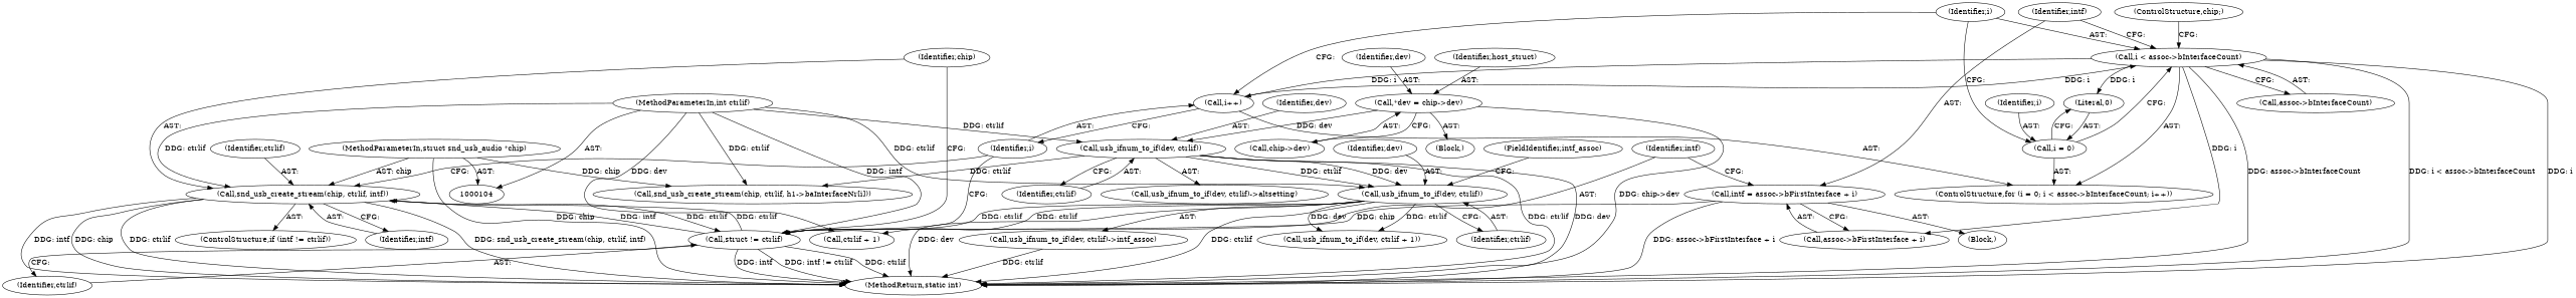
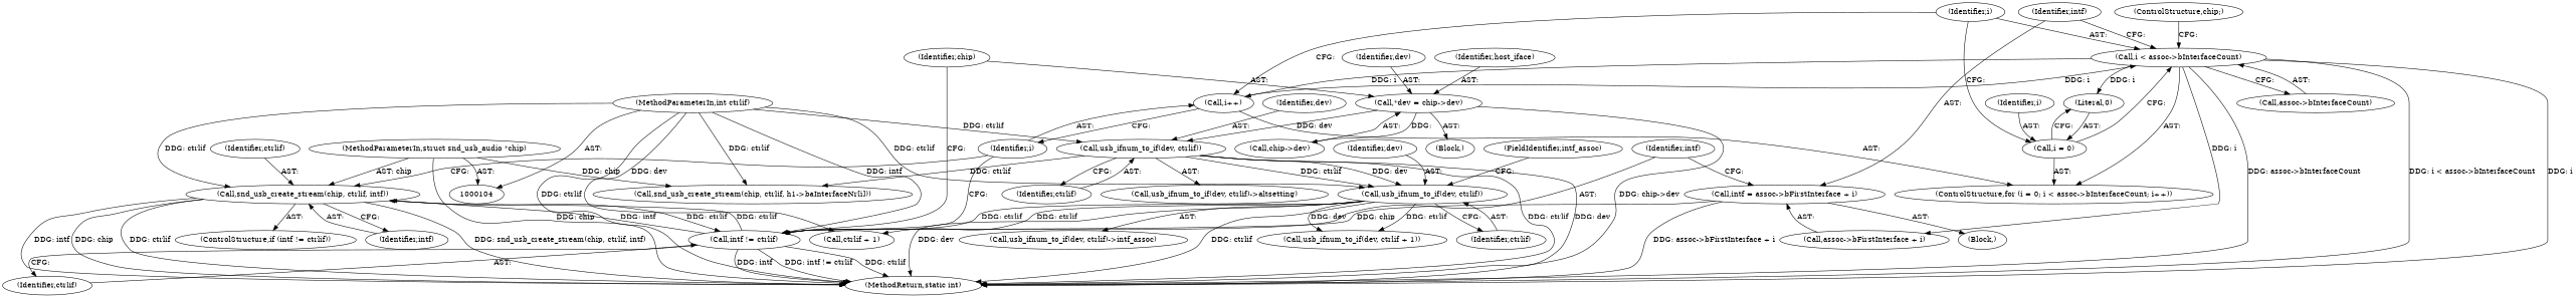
  digraph {
    n1 [label="(Call,snd_usb_create_stream(chip, ctrlif, intf))"]
-   n2 [label="(Call,struct != ctrlif)"]
+   n2 [label="(Call,intf != ctrlif)"]
    n3 [label="(ControlStructure,if (intf != ctrlif))"]
    n4 [label="(Identifier,intf)"]
    n5 [label="(MethodReturn,static int)"]
    n6 [label="(Identifier,ctrlif)"]
    n7 [label="(MethodParameterIn,struct snd_usb_audio *chip)"]
    n8 [label="(Call,snd_usb_create_stream(chip, ctrlif, h1->baInterfaceNr[i]))"]
    1000104
    n10 [label="(Call,intf = assoc->bFirstInterface + i)"]
    n11 [label="(Block,)"]
    n12 [label="(Call,assoc->bFirstInterface + i)"]
    n13 [label="(Call,i < assoc->bInterfaceCount)"]
    n14 [label="(Call,i++)"]
    n15 [label="(Call,assoc->bInterfaceCount)"]
    n16 [label="(ControlStructure,for (i = 0; i < assoc->bInterfaceCount; i++))"]
    n17 [label="(Literal,0)"]
    n18 [label="(Identifier,i)"]
    n19 [label="(Call,i = 0)"]
    n20 [label="(MethodParameterIn,int ctrlif)"]
    n21 [label="(Call,usb_ifnum_to_if(dev, ctrlif))"]
    n22 [label="(Call,usb_ifnum_to_if(dev, ctrlif))"]
    n23 [label="(Call,ctrlif + 1)"]
    n24 [label="(Call,usb_ifnum_to_if(dev, ctrlif + 1))"]
    n25 [label="(Call,usb_ifnum_to_if(dev, ctrlif)->intf_assoc)"]
    n26 [label="(Identifier,ctrlif)"]
    n27 [label="(Identifier,ctrlif)"]
    n28 [label="(Call,usb_ifnum_to_if(dev, ctrlif)->altsetting)"]
    n29 [label="(Call,*dev = chip->dev)"]
    n30 [label="(Call,chip->dev)"]
    n31 [label="(Block,)"]
    n32 [label="(Identifier,dev)"]
    n33 [label="(Identifier,ctrlif)"]
    n34 [label="(Identifier,intf)"]
    n35 [label="(Identifier,chip)"]
    n36 [label="(Identifier,intf)"]
    n37 [label="(ControlStructure,chip;)"]
    n38 [label="(Identifier,i)"]
    n39 [label="(Identifier,dev)"]
-   n40 [label="(Identifier,host_struct)"]
+   n40 [label="(Identifier,host_iface)"]
    n41 [label="(Identifier,dev)"]
    n42 [label="(FieldIdentifier,intf_assoc)"]
    n43 [label="(Identifier,i)"]
    n1 -> n2 [label="DDG: ctrlif"]
    n1 -> n3 [label="AST: "]
    n1 -> n4 [label="CFG: "]
    n1 -> n5 [label="DDG: chip"]
    n1 -> n5 [label="DDG: ctrlif"]
    n1 -> n5 [label="DDG: snd_usb_create_stream(chip, ctrlif, intf)"]
    n1 -> n5 [label="DDG: intf"]
    n2 -> n1 [label="DDG: ctrlif"]
    n2 -> n1 [label="DDG: intf"]
    n2 -> n5 [label="DDG: intf"]
    n2 -> n5 [label="DDG: intf != ctrlif"]
    n2 -> n5 [label="DDG: ctrlif"]
    n2 -> n6 [label="CFG: "]
    n4 -> n1 [label="AST: "]
    n6 -> n2 [label="AST: "]
    n7 -> n1 [label="AST: chip"]
    n7 -> n5 [label="DDG: chip"]
    n7 -> n8 [label="DDG: chip"]
    n7 -> 1000104 [label="AST: "]
    n10 -> n2 [label="DDG: chip"]
    n10 -> n5 [label="DDG: assoc->bFirstInterface + i"]
    n10 -> n11 [label="AST: "]
-   n10 -> n12 [label="CFG: "]
    n12 -> n10 [label="AST: "]
    n13 -> n5 [label="DDG: assoc->bInterfaceCount"]
    n13 -> n5 [label="DDG: i < assoc->bInterfaceCount"]
    n13 -> n5 [label="DDG: i"]
    n13 -> n12 [label="DDG: i"]
    n13 -> n14 [label="DDG: i"]
    n13 -> n15 [label="CFG: "]
    n13 -> n16 [label="AST: "]
    n13 -> n17 [label="DDG: i"]
    n14 -> n13 [label="DDG: i"]
    n14 -> n16 [label="AST: "]
    n14 -> n18 [label="CFG: "]
    n15 -> n13 [label="AST: "]
    n17 -> n19 [label="AST: "]
    n18 -> n1 [label="CFG: "]
    n18 -> n2 [label="CFG: "]
    n18 -> n14 [label="AST: "]
    n19 -> n13 [label="CFG: "]
    n19 -> n16 [label="AST: "]
    n19 -> n17 [label="CFG: "]
    n20 -> n1 [label="DDG: ctrlif"]
    n20 -> n2 [label="DDG: intf"]
-   n25 -> n5 [label="DDG: ctrlif"]
+   n20 -> n5 [label="DDG: ctrlif"]
    n20 -> n8 [label="DDG: ctrlif"]
    n20 -> 1000104 [label="AST: "]
    n20 -> n21 [label="DDG: ctrlif"]
    n20 -> n22 [label="DDG: ctrlif"]
    n20 -> n23 [label="DDG: dev"]
    n21 -> n2 [label="DDG: ctrlif"]
    n21 -> n5 [label="DDG: ctrlif"]
    n21 -> n5 [label="DDG: dev"]
    n21 -> n23 [label="DDG: ctrlif"]
    n21 -> n24 [label="DDG: dev"]
    n21 -> n24 [label="DDG: ctrlif"]
    n21 -> n25 [label="AST: "]
    n21 -> n26 [label="CFG: "]
    n22 -> n5 [label="DDG: ctrlif"]
    n22 -> n5 [label="DDG: dev"]
    n22 -> n8 [label="DDG: ctrlif"]
    n22 -> n21 [label="DDG: dev"]
    n22 -> n21 [label="DDG: ctrlif"]
    n22 -> n27 [label="CFG: "]
    n22 -> n28 [label="AST: "]
    n26 -> n21 [label="AST: "]
    n27 -> n22 [label="AST: "]
    n29 -> n5 [label="DDG: chip->dev"]
    n29 -> n22 [label="DDG: dev"]
-   n29 -> n30 [label="CFG: "]
+   n29 -> n30 [label="DDG: "]
    n29 -> n31 [label="AST: "]
    n30 -> n29 [label="AST: "]
    n32 -> n22 [label="AST: "]
    n33 -> n1 [label="AST: "]
    n34 -> n10 [label="AST: "]
    n34 -> n13 [label="CFG: "]
-   n35 -> n1 [label="AST: "]
+   n35 -> n29 [label="AST: "]
    n35 -> n2 [label="CFG: "]
    n36 -> n2 [label="AST: "]
    n36 -> n10 [label="CFG: "]
    n37 -> n13 [label="CFG: "]
    n38 -> n13 [label="AST: "]
    n38 -> n14 [label="CFG: "]
    n38 -> n19 [label="CFG: "]
    n39 -> n29 [label="AST: "]
    n40 -> n29 [label="AST: "]
    n41 -> n21 [label="AST: "]
    n42 -> n21 [label="CFG: "]
    n43 -> n19 [label="AST: "]
  }
